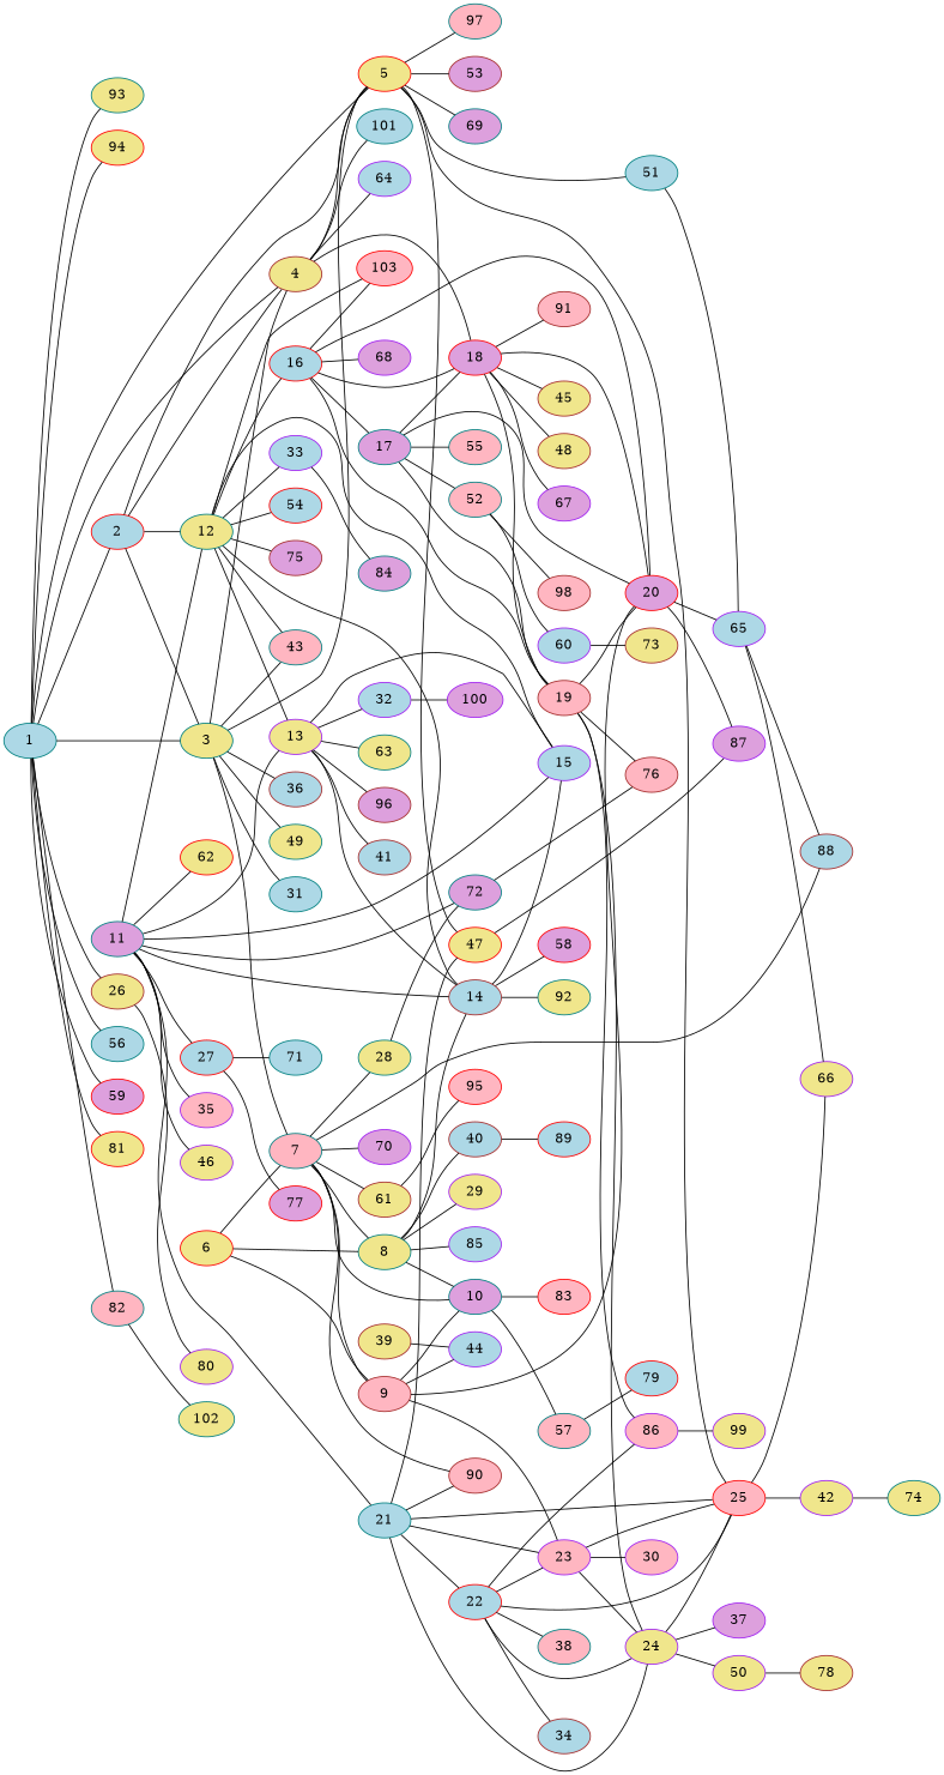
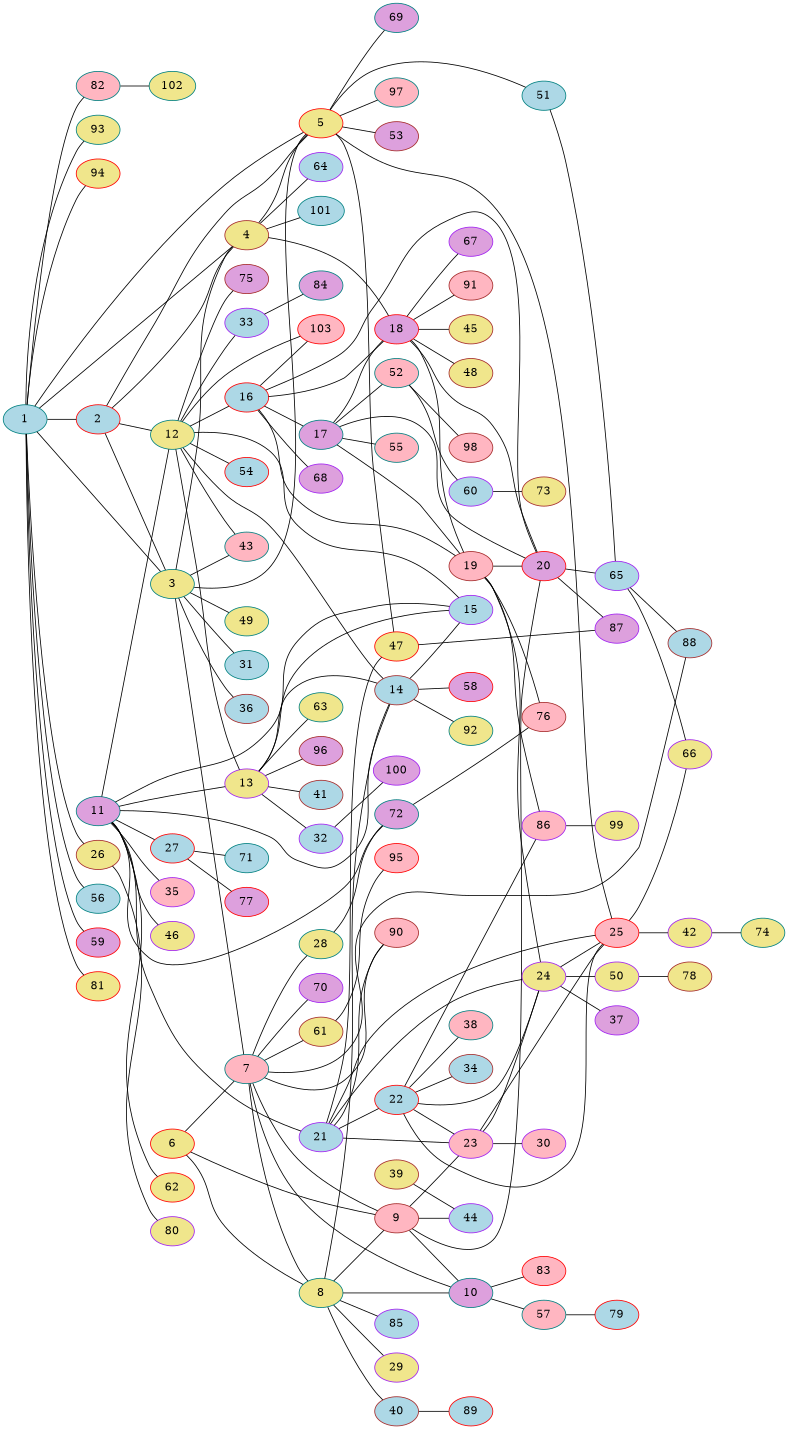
  graph {
    rankdir=LR
    node [color=teal fillcolor=khaki style=filled]
    1 [fillcolor=lightblue]
    2 [color=red fillcolor=lightblue]
    3
    4 [color=brown]
    5 [color=red]
    26 [color=brown]
    56 [fillcolor=lightblue]
    59 [color=red fillcolor=plum]
    81 [color=red]
    82 [fillcolor=lightpink]
    93
    94 [color=red]
    12
    7 [fillcolor=lightpink]
    31 [fillcolor=lightblue]
    36 [color=brown fillcolor=lightblue]
    43 [fillcolor=lightpink]
    49
    18 [color=red fillcolor=plum]
    64 [color=purple fillcolor=lightblue]
    101 [fillcolor=lightblue]
    25 [color=red fillcolor=lightpink]
    47 [color=red]
    51 [fillcolor=lightblue]
    53 [color=brown fillcolor=plum]
    69 [fillcolor=plum]
    97 [fillcolor=lightpink]
    80 [color=purple]
    102
    14 [color=brown fillcolor=lightblue]
    13 [color=purple]
    15 [color=purple fillcolor=lightblue]
    16 [color=red fillcolor=lightblue]
    33 [color=purple fillcolor=lightblue]
    54 [color=red fillcolor=lightblue]
    75 [color=brown fillcolor=plum]
    103 [color=red fillcolor=lightpink]
    8
    9 [color=brown fillcolor=lightpink]
    10 [fillcolor=plum]
    28
    61 [color=brown]
    70 [color=purple fillcolor=plum]
    88 [color=brown fillcolor=lightblue]
    90 [color=brown fillcolor=lightpink]
    20 [color=red fillcolor=plum]
    19 [color=brown fillcolor=lightpink]
    45 [color=brown]
    48 [color=brown]
    67 [color=purple fillcolor=plum]
    91 [color=brown fillcolor=lightpink]
    42 [color=purple]
    66 [color=purple]
    87 [color=purple fillcolor=plum]
    65 [color=purple fillcolor=lightblue]
    6 [color=red]
    29 [color=purple]
    40 [color=brown fillcolor=lightblue]
    85 [color=purple fillcolor=lightblue]
    23 [color=purple fillcolor=lightpink]
    44 [color=purple fillcolor=lightblue]
    57 [fillcolor=lightpink]
    83 [color=red fillcolor=lightpink]
    72 [fillcolor=plum]
    95 [color=red fillcolor=lightpink]
    58 [color=red fillcolor=plum]
    92
    89 [color=red fillcolor=lightblue]
    24 [color=purple]
    30 [color=purple fillcolor=lightpink]
    79 [color=red fillcolor=lightblue]
    11 [fillcolor=plum]
-   21 [fillcolor=lightblue]
+   21 [color=purple fillcolor=lightblue]
    27 [color=red fillcolor=lightblue]
    35 [color=purple fillcolor=lightpink]
    46 [color=purple]
    62 [color=red]
    32 [color=purple fillcolor=lightblue]
    41 [color=brown fillcolor=lightblue]
    63
    96 [color=brown fillcolor=plum]
    22 [color=red fillcolor=lightblue]
    71 [fillcolor=lightblue]
    77 [color=red fillcolor=plum]
    76 [color=brown fillcolor=lightpink]
    17 [fillcolor=plum]
    68 [color=purple fillcolor=plum]
    84 [fillcolor=plum]
    100 [color=purple fillcolor=plum]
    52 [fillcolor=lightpink]
    55 [fillcolor=lightpink]
    86 [color=purple fillcolor=lightpink]
    60 [color=purple fillcolor=lightblue]
    98 [color=brown fillcolor=lightpink]
    37 [color=purple fillcolor=plum]
    50 [color=purple]
    39 [color=brown]
    99 [color=purple]
    34 [color=brown fillcolor=lightblue]
    38 [fillcolor=lightpink]
    78 [color=brown]
    74
    73 [color=brown]
    1 -- 2
    1 -- 3
    1 -- 4
    1 -- 5
    1 -- 26
    1 -- 56
    1 -- 59
    1 -- 81
    1 -- 82
    1 -- 93
    1 -- 94
    2 -- 3
    2 -- 4
    2 -- 5
    2 -- 12
    3 -- 4
    3 -- 5
    3 -- 7
    3 -- 31
    3 -- 36
    3 -- 43
    3 -- 49
    4 -- 5
    4 -- 18
    4 -- 64
    4 -- 101
    5 -- 25
    5 -- 47
    5 -- 51
    5 -- 53
    5 -- 69
    5 -- 97
    26 -- 80
    82 -- 102
    12 -- 43
    12 -- 14
    12 -- 13
    12 -- 15
    12 -- 16
    12 -- 33
    12 -- 54
    12 -- 75
    12 -- 103
    7 -- 8
    7 -- 9
    7 -- 10
    7 -- 28
    7 -- 61
    7 -- 70
    7 -- 88
    7 -- 90
    18 -- 20
    18 -- 19
    18 -- 45
    18 -- 48
    18 -- 67
    18 -- 91
    25 -- 42
    25 -- 66
    47 -- 87
    51 -- 65
    14 -- 15
    14 -- 58
    14 -- 92
    13 -- 14
    13 -- 15
    13 -- 32
    13 -- 41
    13 -- 63
    13 -- 96
    16 -- 18
    16 -- 103
    16 -- 20
    16 -- 19
    16 -- 17
    16 -- 68
    33 -- 84
    8 -- 14
+   8 -- 9
    8 -- 10
    8 -- 29
    8 -- 40
    8 -- 85
    9 -- 10
    9 -- 20
    9 -- 23
    9 -- 44
    10 -- 57
    10 -- 83
    28 -- 72
    61 -- 95
    20 -- 87
    20 -- 65
    19 -- 20
    19 -- 24
    19 -- 76
    19 -- 86
    42 -- 74
    65 -- 88
    65 -- 66
    6 -- 7
    6 -- 8
    6 -- 9
    40 -- 89
    23 -- 25
    23 -- 24
    23 -- 30
    57 -- 79
    72 -- 76
    24 -- 25
    24 -- 37
    24 -- 50
    11 -- 12
    11 -- 14
    11 -- 13
    11 -- 15
    11 -- 72
    11 -- 21
    11 -- 27
    11 -- 35
    11 -- 46
    11 -- 62
    21 -- 25
    21 -- 47
    21 -- 90
    21 -- 23
    21 -- 24
    21 -- 22
    27 -- 71
    27 -- 77
    32 -- 100
    22 -- 25
    22 -- 23
    22 -- 24
    22 -- 86
    22 -- 34
    22 -- 38
    17 -- 18
    17 -- 20
    17 -- 19
    17 -- 52
    17 -- 55
    52 -- 60
    52 -- 98
    86 -- 99
    60 -- 73
    50 -- 78
    39 -- 44
  }
